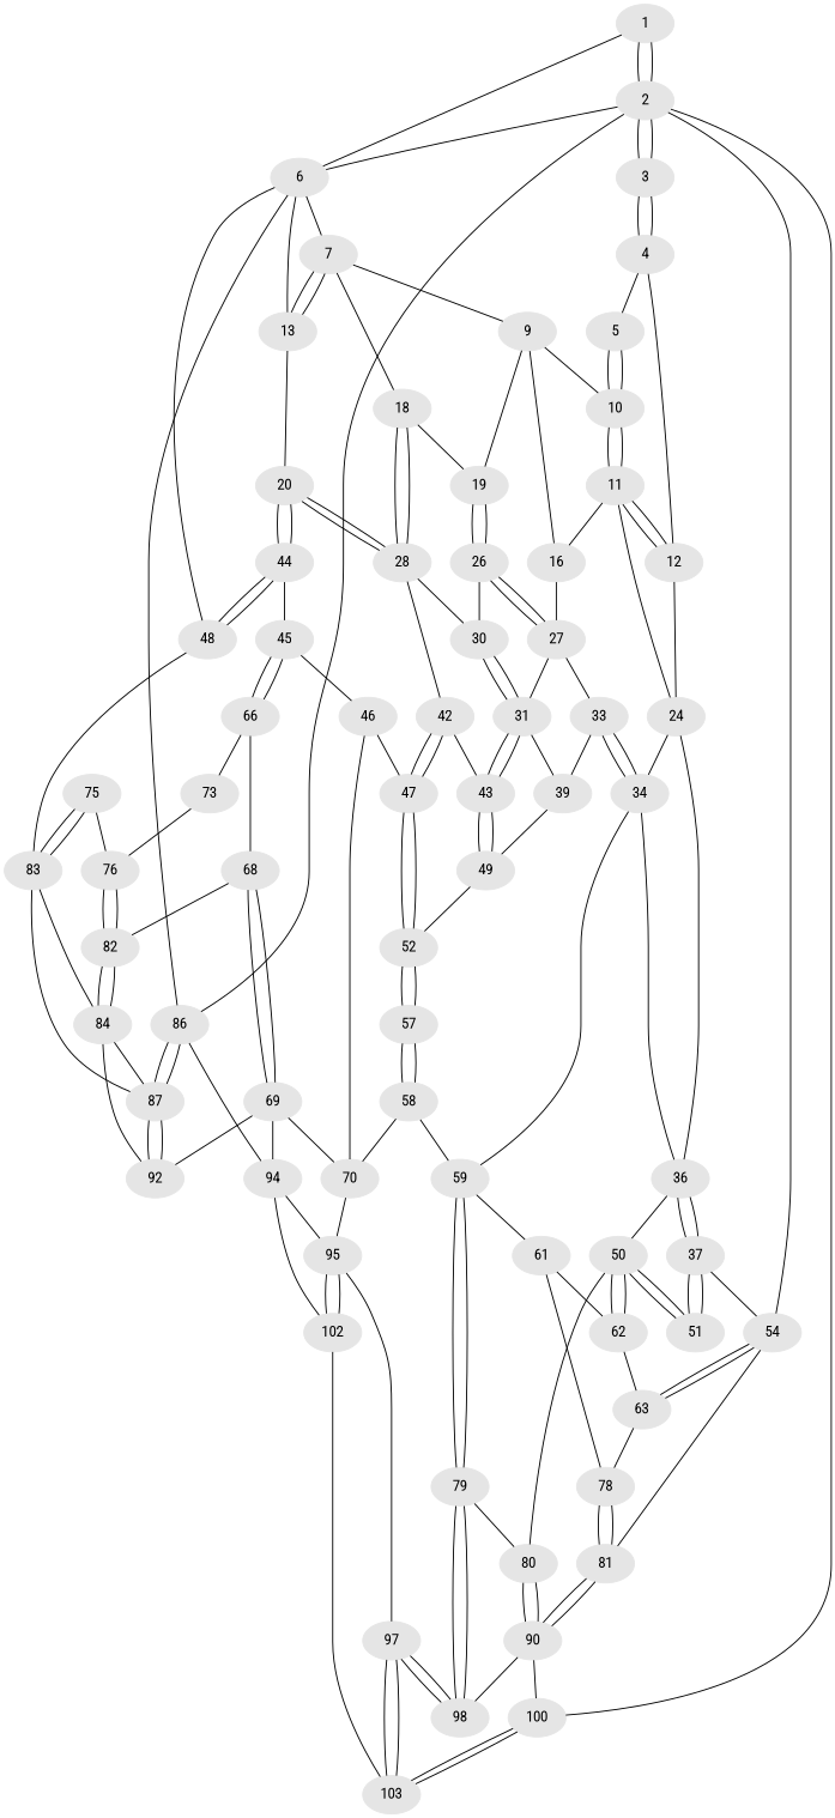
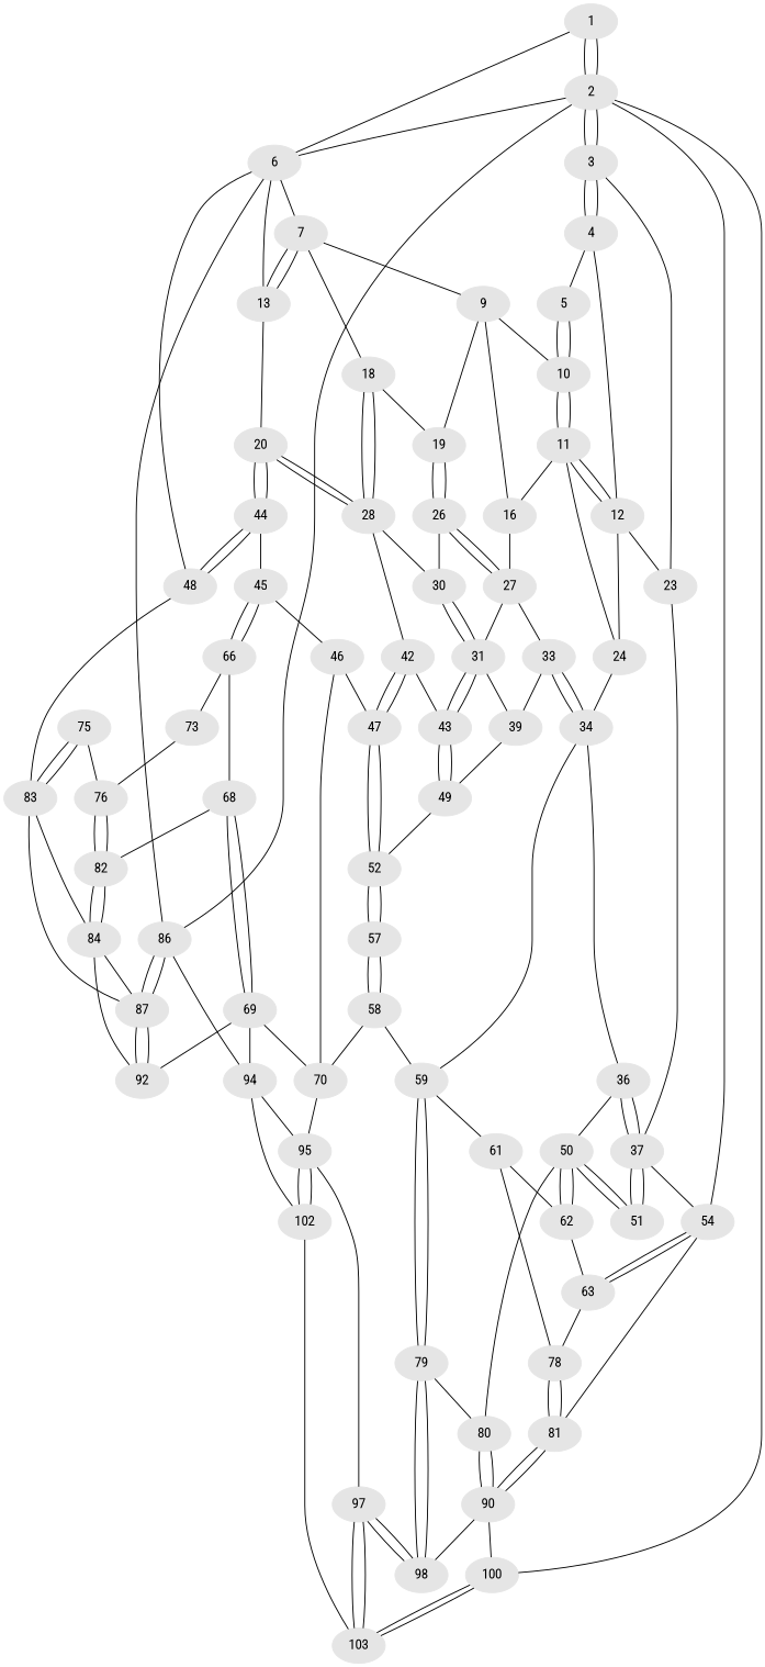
  graph {
    fontname="Roboto Condensed"
    node [color=gray90 fontname="Roboto Condensed" style=filled]
    edge [fontname="Roboto Condensed"]
    2 [super="+56"]
    1
    6 [super="+14"]
    3
    54 [super="+55"]
    86
    100
    7 [super="+8"]
    13
    48 [super="+71"]
    4
+   23
    63 [super="+64"]
    81
    94 [super="+101"]
    87 [super="+88"]
    103
    5
    12 [super="+22"]
    37 [super="+38"]
    10
    24 [super="+25"]
    11 [super="+17"]
    9 [super="+15"]
    18
    20
    83 [super="+85"]
    16
    19
    n30 [label=28 super="+29"]
    27 [super="+28"]
    26
    34 [super="+35"]
    36 [super="+41"]
    44
    31 [super="+32"]
    33
    30
    42
    45
    43
    47
    51
    59 [super="+60"]
    50
    39 [super="+40"]
    49 [super="+53"]
    61 [super="+77"]
    79
    62
    80
    52
    46 [super="+65"]
    66 [super="+67"]
    70 [super="+89"]
    68
    73 [super="+74"]
    57
    58
    95 [super="+96"]
    84 [super="+91"]
    78
    90 [super="+99"]
    98
    69 [super="+93"]
    82
    76
    92
    102
    97
    75
    2 -- 6
    2 -- 3
    2 -- 3
    2 -- 54
    2 -- 86
    2 -- 100
    1 -- 2
    1 -- 2
    1 -- 6
    6 -- 86
    6 -- 7
    6 -- 13
    6 -- 48
    3 -- 4
    3 -- 4
+   3 -- 23
    54 -- 63
    54 -- 63
    54 -- 81
    86 -- 94
    86 -- 87
    86 -- 87
    100 -- 103
    100 -- 103
    7 -- 13
    7 -- 13
    7 -- 9
    7 -- 18
    13 -- 20
    48 -- 83
    4 -- 5
    4 -- 12
+   23 -- 37
    63 -- 78
    81 -- 90
    81 -- 90
    94 -- 95
    94 -- 102
    87 -- 92
    87 -- 92
    5 -- 10
    5 -- 10
+   12 -- 23
    12 -- 24
    37 -- 54
    37 -- 51
    37 -- 51
    10 -- 11
    10 -- 11
    24 -- 34
-   24 -- 36
    11 -- 12
    11 -- 12
    11 -- 24
    11 -- 16
    9 -- 10
    9 -- 16
    9 -- 19
    18 -- 19
    18 -- n30
    18 -- n30
    20 -- n30
    20 -- n30
    20 -- 44
    20 -- 44
    83 -- 87
    83 -- 84
    16 -- 27
    19 -- 26
    19 -- 26
    n30 -- 30
    n30 -- 42
    27 -- 31
    27 -- 33
    26 -- 27
    26 -- 27
    26 -- 30
    34 -- 36
    34 -- 59
    36 -- 37
    36 -- 37
    36 -- 50
    44 -- 48
    44 -- 48
    44 -- 45
    31 -- 43
    31 -- 43
    31 -- 39
    33 -- 34
    33 -- 34
    33 -- 39
    30 -- 31
    30 -- 31
    42 -- 43
    42 -- 47
    42 -- 47
    45 -- 46
    45 -- 66
    45 -- 66
    43 -- 49
    43 -- 49
    47 -- 52
    47 -- 52
    59 -- 61
    59 -- 79
    59 -- 79
    50 -- 51
    50 -- 51
    50 -- 62
    50 -- 62
    50 -- 80
    39 -- 49 [weight=2]
    49 -- 52
    61 -- 62
    61 -- 78
    79 -- 80
    79 -- 98
    79 -- 98
    62 -- 63
    80 -- 90
    80 -- 90
    52 -- 57
    52 -- 57
    46 -- 47
    46 -- 70
    66 -- 68
    66 -- 73 [weight=2]
    70 -- 95
    68 -- 69
    68 -- 69
    68 -- 82
    73 -- 76
    57 -- 58
    57 -- 58
    58 -- 59
    58 -- 70
    95 -- 102
    95 -- 102
    95 -- 97
    84 -- 87
    84 -- 92
    78 -- 81
    78 -- 81
    90 -- 100
    90 -- 98
    69 -- 94
    69 -- 70
    69 -- 92
    82 -- 84
    82 -- 84
    76 -- 82
    76 -- 82
    102 -- 103
    97 -- 103
    97 -- 103
    97 -- 98
    97 -- 98
    75 -- 83
    75 -- 83
    75 -- 76
  }
